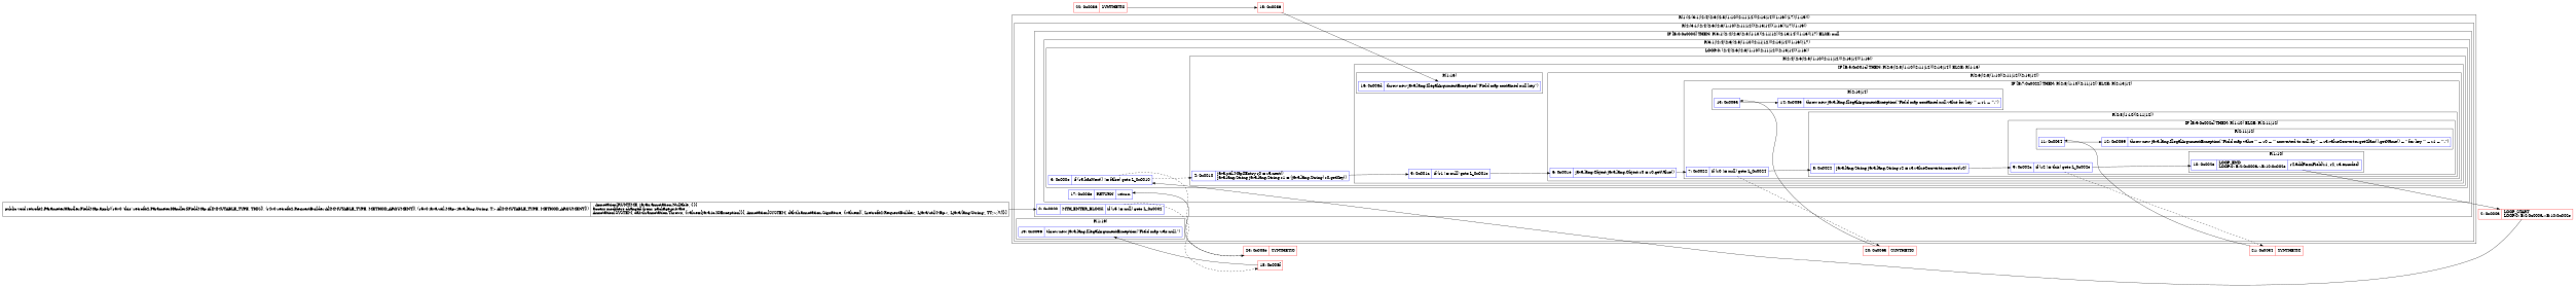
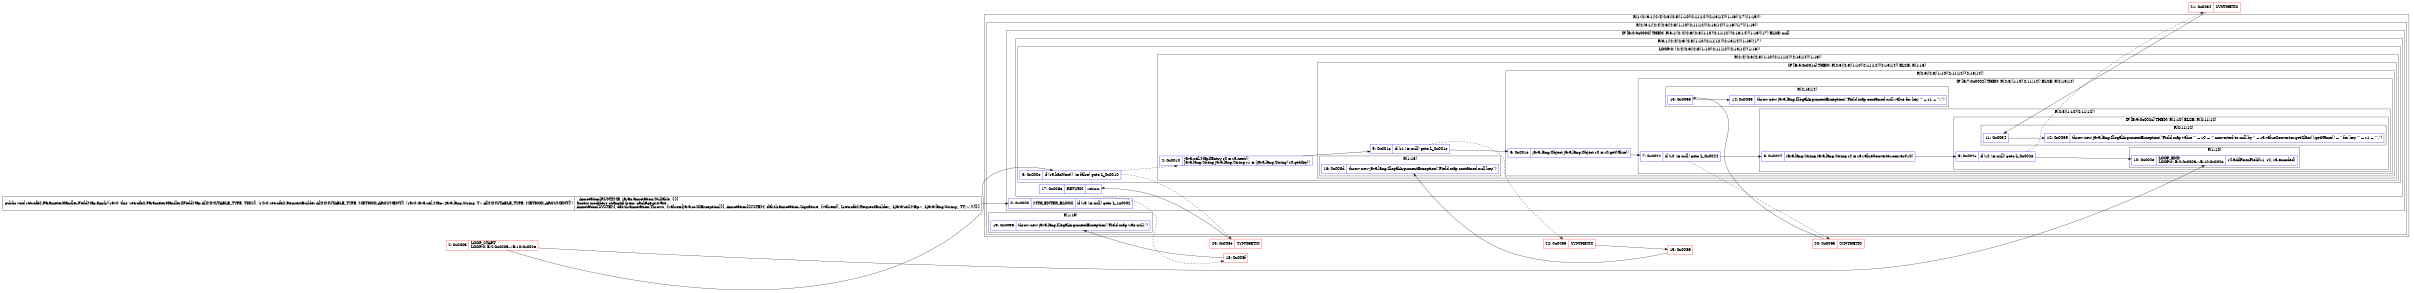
  digraph {
    rankdir=LR
    node [color=blue shape=record]
    n1 [label="{10\:\ 0x002e|LOOP_END\lLOOP:0: B:2:0x000a\-\>B:10:0x002e\l|r4.addFormField(r1, r2, r3.encoded)\l}"]
    n2 [label="{11\:\ 0x0034}"]
    n3 [label="{12\:\ 0x0069|throw new java.lang.IllegalArgumentException(\"Field map value '\" + r0 + \"' converted to null by \" + r3.valueConverter.getClass().getName() + \" for key '\" + r1 + \"'.\")\l}"]
-   n4 [label="{9\:\ 0x002c|if (r2 != this) goto L_0x002e\l}"]
+   n4 [label="{9\:\ 0x002c|if (r2 != null) goto L_0x002e\l}"]
    n5 [label="{8\:\ 0x0024|java.lang.String java.lang.String r2 = r3.valueConverter.convert(r0)\l}"]
    n6 [label="{13\:\ 0x006a}"]
    n7 [label="{14\:\ 0x0085|throw new java.lang.IllegalArgumentException(\"Field map contained null value for key '\" + r1 + \"'.\")\l}"]
    n8 [label="{7\:\ 0x0022|if (r0 != null) goto L_0x0024\l}"]
    n9 [label="{6\:\ 0x001e|java.lang.Object java.lang.Object r0 = r0.getValue()\l}"]
    n10 [label="{16\:\ 0x008d|throw new java.lang.IllegalArgumentException(\"Field map contained null key.\")\l}"]
    n11 [label="{5\:\ 0x001c|if (r1 != null) goto L_0x001e\l}"]
    n12 [label="{4\:\ 0x0010|java.util.Map$Entry r0 = r5.next()\ljava.lang.String java.lang.String r1 = (java.lang.String) r0.getKey()\l}"]
    n13 [label="{3\:\ 0x000e|if (r5.hasNext() != false) goto L_0x0010\l}"]
    n14 [label="{17\:\ 0x008e|RETURN\l|return\l}"]
-   n15 [label="{0\:\ 0x0000|MTH_ENTER_BLOCK\l|if (r5 != null) goto L_0x0002\l}"]
+   n15 [label="{0\:\ 0x0000|MTH_ENTER_BLOCK\l|if (r5 != null) goto L_1x0002\l}"]
    n16 [label="{19\:\ 0x0096|throw new java.lang.IllegalArgumentException(\"Field map was null.\")\l}"]
    n17 [color=red label="{2\:\ 0x000a|LOOP_START\lLOOP:0: B:2:0x000a\-\>B:10:0x002e\l}"]
    n18 [color=red label="{21\:\ 0x0034|SYNTHETIC\l}"]
    n19 [color=red label="{20\:\ 0x006a|SYNTHETIC\l}"]
    n20 [color=red label="{22\:\ 0x0086|SYNTHETIC\l}"]
    n21 [color=red label="{23\:\ 0x008e|SYNTHETIC\l}"]
    n22 [color=red label="{18\:\ 0x008f}"]
    n23 [color=red label="{15\:\ 0x0086}"]
    n24 [label="{public void retrofit2.ParameterHandler.FieldMap.apply((r3v0 'this' retrofit2.ParameterHandler$FieldMap A[IMMUTABLE_TYPE, THIS]), (r4v0 retrofit2.RequestBuilder A[IMMUTABLE_TYPE, METHOD_ARGUMENT]), (r5v0 java.util.Map\<java.lang.String, T\> A[IMMUTABLE_TYPE, METHOD_ARGUMENT]))  | , Annotation[RUNTIME, javax.annotation.Nullable, \{\}]\laccess modifiers changed from: package\-private\lAnnotation[SYSTEM, dalvik.annotation.Throws, \{value=[java.io.IOException]\}], Annotation[SYSTEM, dalvik.annotation.Signature, \{value=[(, Lretrofit2\/RequestBuilder;, Ljava\/util\/Map\<, Ljava\/lang\/String;, TT;\>;)V]\}]\l}" color=""]
    subgraph cluster_1 {
      label="R(1:(2:(3:1|(2:4|(2:6|(2:8|(1:10)(2:11|12))(2:13|14))(1:16))|17)|(1:19)))"
      subgraph cluster_2 {
        label="R(2:(3:1|(2:4|(2:6|(2:8|(1:10)(2:11|12))(2:13|14))(1:16))|17)|(1:19))"
        subgraph cluster_3 {
          label="IF [B:0:0x0000] THEN: R(3:1|(2:4|(2:6|(2:8|(1:10)(2:11|12))(2:13|14))(1:16))|17) ELSE: null"
          n15
          subgraph cluster_4 {
            label="R(3:1|(2:4|(2:6|(2:8|(1:10)(2:11|12))(2:13|14))(1:16))|17)"
            n14
            subgraph cluster_5 {
              label="LOOP:0: (2:4|(2:6|(2:8|(1:10)(2:11|12))(2:13|14))(1:16))"
              n13
              subgraph cluster_6 {
                label="R(2:4|(2:6|(2:8|(1:10)(2:11|12))(2:13|14))(1:16))"
                n12
                subgraph cluster_7 {
                  label="IF [B:5:0x001c] THEN: R(2:6|(2:8|(1:10)(2:11|12))(2:13|14)) ELSE: R(1:16)"
                  n11
                  subgraph cluster_8 {
                    label="R(2:6|(2:8|(1:10)(2:11|12))(2:13|14))"
                    n9
                    subgraph cluster_9 {
                      label="IF [B:7:0x0022] THEN: R(2:8|(1:10)(2:11|12)) ELSE: R(2:13|14)"
                      n8
                      subgraph cluster_10 {
                        label="R(2:8|(1:10)(2:11|12))"
                        n5
                        subgraph cluster_11 {
                          label="IF [B:9:0x002c] THEN: R(1:10) ELSE: R(2:11|12)"
                          n4
                          subgraph cluster_12 {
                            label="R(1:10)"
                            n1
                          }
                          subgraph cluster_13 {
                            label="R(2:11|12)"
                            n2
                            n3
                          }
                        }
                      }
                      subgraph cluster_14 {
                        label="R(2:13|14)"
                        n6
                        n7
                      }
                    }
                  }
                  subgraph cluster_15 {
                    label="R(1:16)"
                    n10
                  }
                }
              }
            }
          }
        }
        subgraph cluster_16 {
          label="R(1:19)"
          n16
        }
      }
    }
-   n1 -> n17
+   n17 -> n1
    n2 -> n3
    n4 -> n1
    n4 -> n18 [style=dashed]
    n5 -> n4
    n6 -> n7
    n8 -> n5
    n8 -> n19 [style=dashed]
    n9 -> n8
    n11 -> n9
+   n11 -> n20 [style=dashed]
    n12 -> n11
    n13 -> n12 [style=dashed]
    n13 -> n21 [style=dashed]
    n15 -> n22 [style=dashed]
    n17 -> n13
    n18 -> n2
    n19 -> n6
    n20 -> n23
    n21 -> n14
    n22 -> n16
    n23 -> n10
    n24 -> n15
  }
